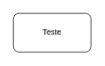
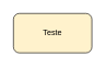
  <mxCell id="0" />
  <mxCell id="1" parent="0" />
- <mxCell id="2" value="Teste" style="rounded=1;whiteSpace=wrap;html=1;" vertex="1" parent="1"><mxGeometry x="20" y="20" width="120" height="60" as="geometry" /></mxCell>
+ <mxCell id="2" value="Teste" style="rounded=1;whiteSpace=wrap;html=1;fillColor=#fff2cc;" vertex="1" parent="1"><mxGeometry x="20" y="20" width="120" height="60" as="geometry" /></mxCell>
